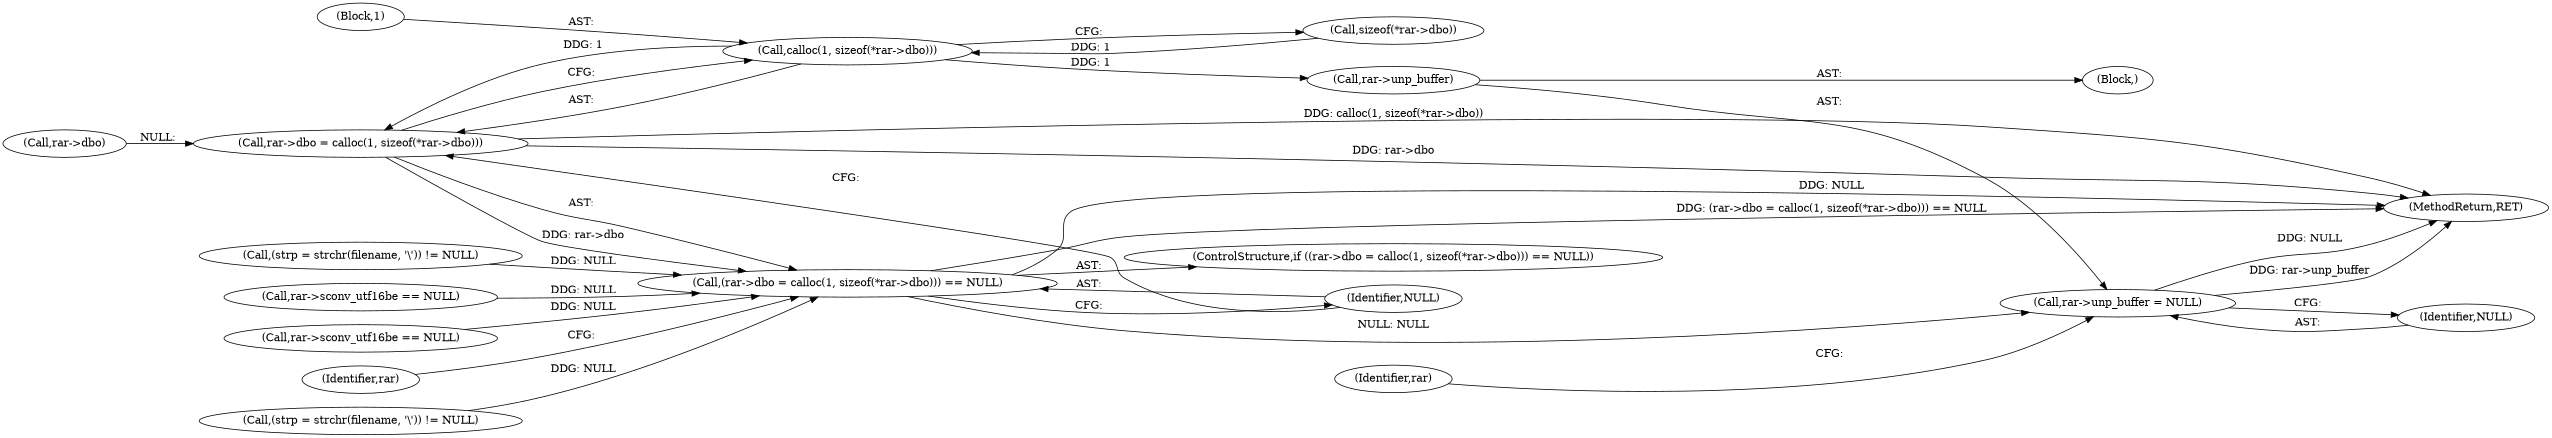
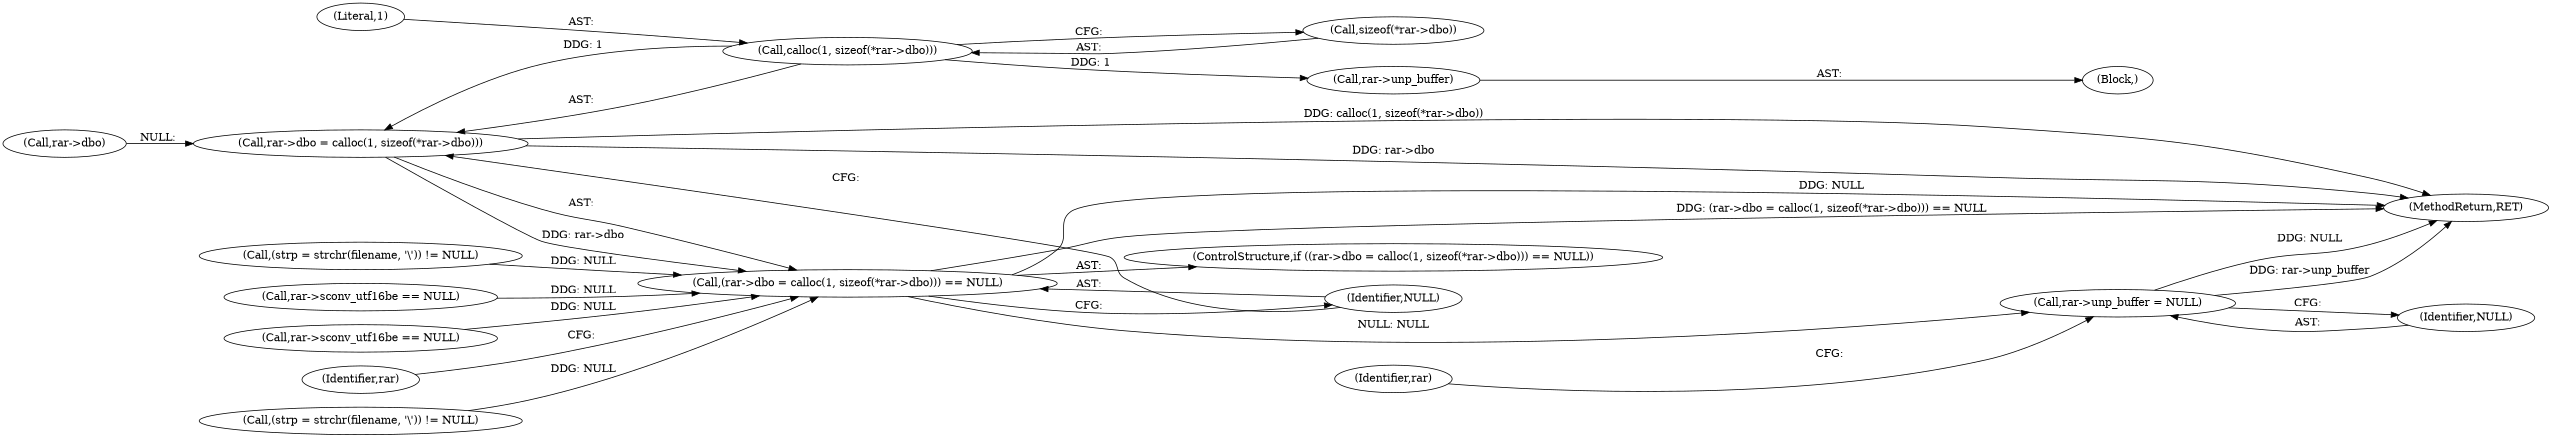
  digraph {
    rankdir=LR
    n1 [label="(Call,rar->dbo = calloc(1, sizeof(*rar->dbo)))"]
    n2 [label="(Call,calloc(1, sizeof(*rar->dbo)))"]
    n3 [label="(Call,(rar->dbo = calloc(1, sizeof(*rar->dbo))) == NULL)"]
    n4 [label="(MethodReturn,RET)"]
    n5 [label="(Call,sizeof(*rar->dbo))"]
    n6 [label="(Call,rar->unp_buffer)"]
    n7 [label="(Call,rar->unp_buffer = NULL)"]
    n8 [label="(Identifier,NULL)"]
    n9 [label="(ControlStructure,if ((rar->dbo = calloc(1, sizeof(*rar->dbo))) == NULL))"]
    n10 [label="(Identifier,NULL)"]
    n11 [label="(Block,)"]
    n12 [label="(Call,rar->dbo)"]
-   n13 [label="(Block,1)"]
+   n13 [label="(Literal,1)"]
    n14 [label="(Call,(strp = strchr(filename, '\\')) != NULL)"]
    n15 [label="(Call,rar->sconv_utf16be == NULL)"]
    n16 [label="(Call,rar->sconv_utf16be == NULL)"]
    n17 [label="(Identifier,rar)"]
    n18 [label="(Call,(strp = strchr(filename, '\\')) != NULL)"]
    n19 [label="(Identifier,rar)"]
-   n1 -> n2 [label="CFG: "]
    n1 -> n3 [label="AST: "]
    n1 -> n3 [label="DDG: rar->dbo"]
    n1 -> n4 [label="DDG: rar->dbo"]
    n1 -> n4 [label="DDG: calloc(1, sizeof(*rar->dbo))"]
    n2 -> n1 [label="AST: "]
    n2 -> n1 [label="DDG: 1"]
    n2 -> n5 [label="CFG: "]
    n2 -> n6 [label="DDG: 1"]
    n3 -> n4 [label="DDG: NULL"]
    n3 -> n4 [label="DDG: (rar->dbo = calloc(1, sizeof(*rar->dbo))) == NULL"]
    n3 -> n7 [label="NULL: NULL"]
    n3 -> n8 [label="CFG: "]
    n3 -> n9 [label="AST: "]
-   n5 -> n2 [label="DDG: 1"]
-   n6 -> n7 [label="AST: "]
+   n5 -> n2 [label="AST: "]
    n6 -> n11 [label="AST: "]
    n7 -> n4 [label="DDG: NULL"]
    n7 -> n4 [label="DDG: rar->unp_buffer"]
    n7 -> n10 [label="CFG: "]
    n8 -> n1 [label="CFG: "]
    n8 -> n3 [label="AST: "]
    n10 -> n7 [label="AST: "]
    n12 -> n1 [label="NULL: "]
    n13 -> n2 [label="AST: "]
    n14 -> n3 [label="DDG: NULL"]
    n15 -> n3 [label="DDG: NULL"]
    n16 -> n3 [label="DDG: NULL"]
    n17 -> n3 [label="CFG: "]
    n18 -> n3 [label="DDG: NULL"]
    n19 -> n7 [label="CFG: "]
  }
